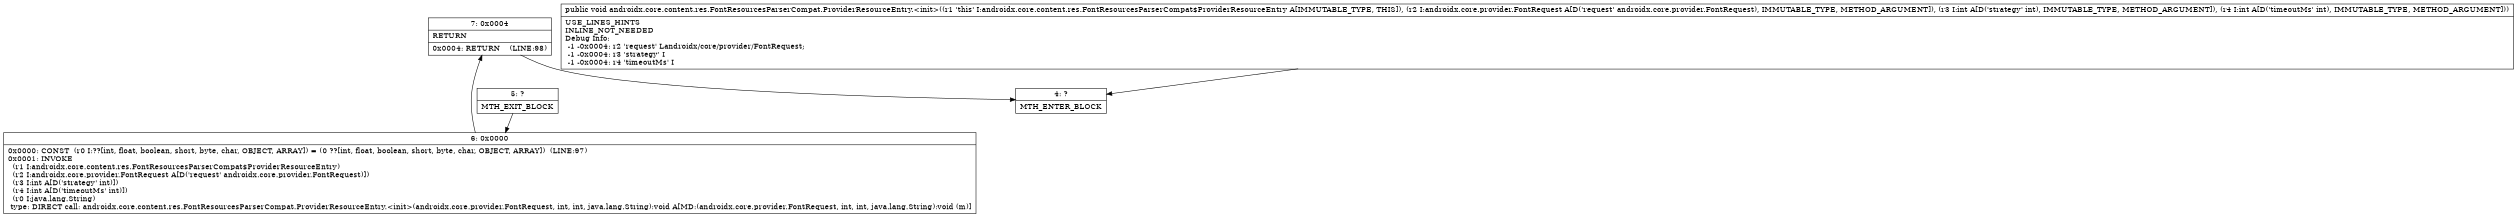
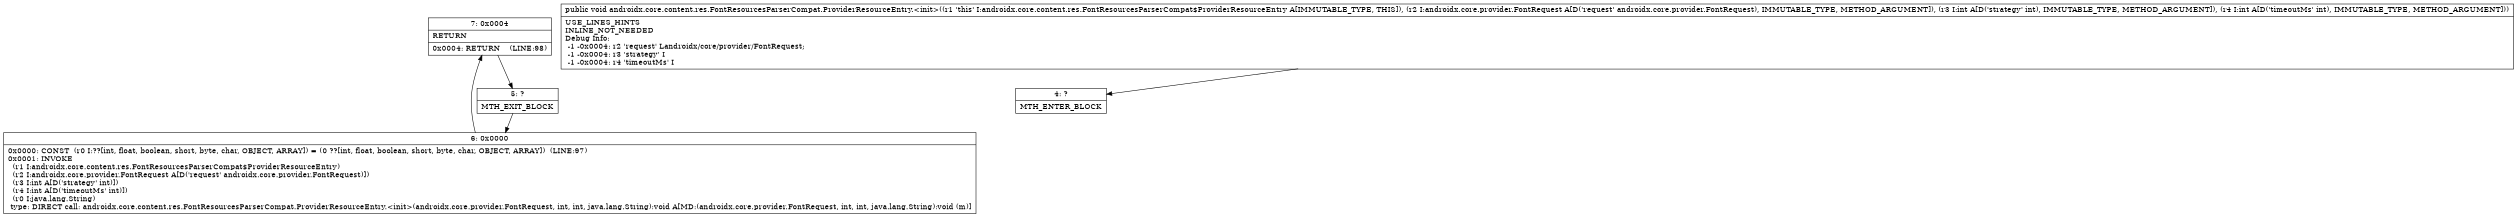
  digraph {
    node [shape=record]
    n1 [label="{4\:\ ?|MTH_ENTER_BLOCK\l}"]
    n2 [label="{6\:\ 0x0000|0x0000: CONST  (r0 I:??[int, float, boolean, short, byte, char, OBJECT, ARRAY]) = (0 ??[int, float, boolean, short, byte, char, OBJECT, ARRAY])  (LINE:97)\l0x0001: INVOKE  \l  (r1 I:androidx.core.content.res.FontResourcesParserCompat$ProviderResourceEntry)\l  (r2 I:androidx.core.provider.FontRequest A[D('request' androidx.core.provider.FontRequest)])\l  (r3 I:int A[D('strategy' int)])\l  (r4 I:int A[D('timeoutMs' int)])\l  (r0 I:java.lang.String)\l type: DIRECT call: androidx.core.content.res.FontResourcesParserCompat.ProviderResourceEntry.\<init\>(androidx.core.provider.FontRequest, int, int, java.lang.String):void A[MD:(androidx.core.provider.FontRequest, int, int, java.lang.String):void (m)]\l}"]
    n3 [label="{7\:\ 0x0004|RETURN\l|0x0004: RETURN    (LINE:98)\l}"]
    n4 [label="{5\:\ ?|MTH_EXIT_BLOCK\l}"]
    n5 [label="{public void androidx.core.content.res.FontResourcesParserCompat.ProviderResourceEntry.\<init\>((r1 'this' I:androidx.core.content.res.FontResourcesParserCompat$ProviderResourceEntry A[IMMUTABLE_TYPE, THIS]), (r2 I:androidx.core.provider.FontRequest A[D('request' androidx.core.provider.FontRequest), IMMUTABLE_TYPE, METHOD_ARGUMENT]), (r3 I:int A[D('strategy' int), IMMUTABLE_TYPE, METHOD_ARGUMENT]), (r4 I:int A[D('timeoutMs' int), IMMUTABLE_TYPE, METHOD_ARGUMENT]))  | USE_LINES_HINTS\lINLINE_NOT_NEEDED\lDebug Info:\l  \-1 \-0x0004: r2 'request' Landroidx\/core\/provider\/FontRequest;\l  \-1 \-0x0004: r3 'strategy' I\l  \-1 \-0x0004: r4 'timeoutMs' I\l}"]
    n2 -> n3
-   n3 -> n1
+   n3 -> n4
    n4 -> n2
    n5 -> n1
  }
